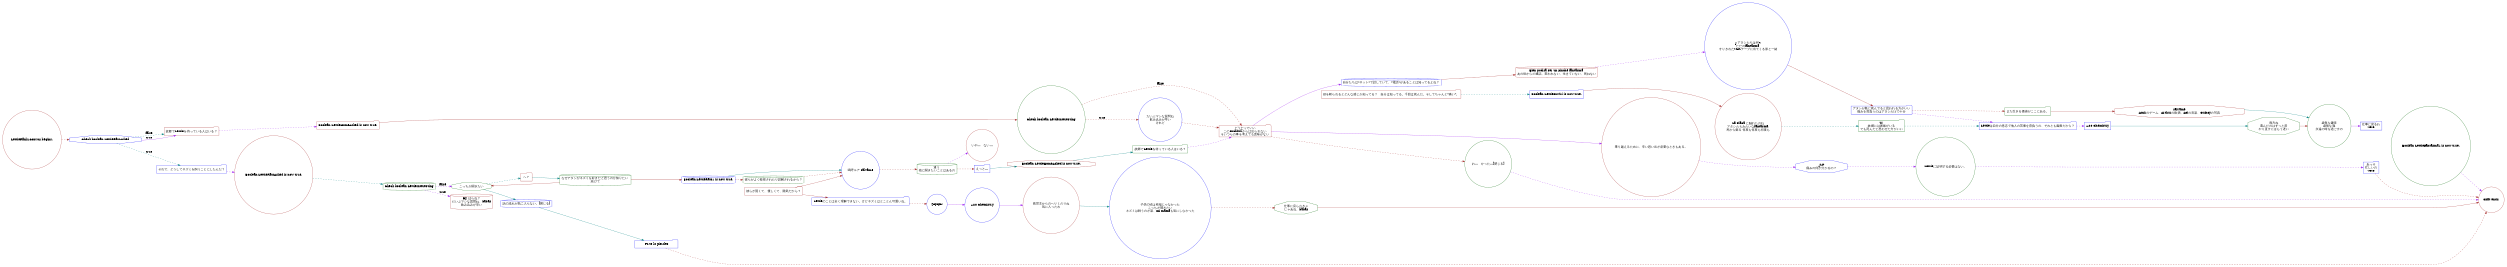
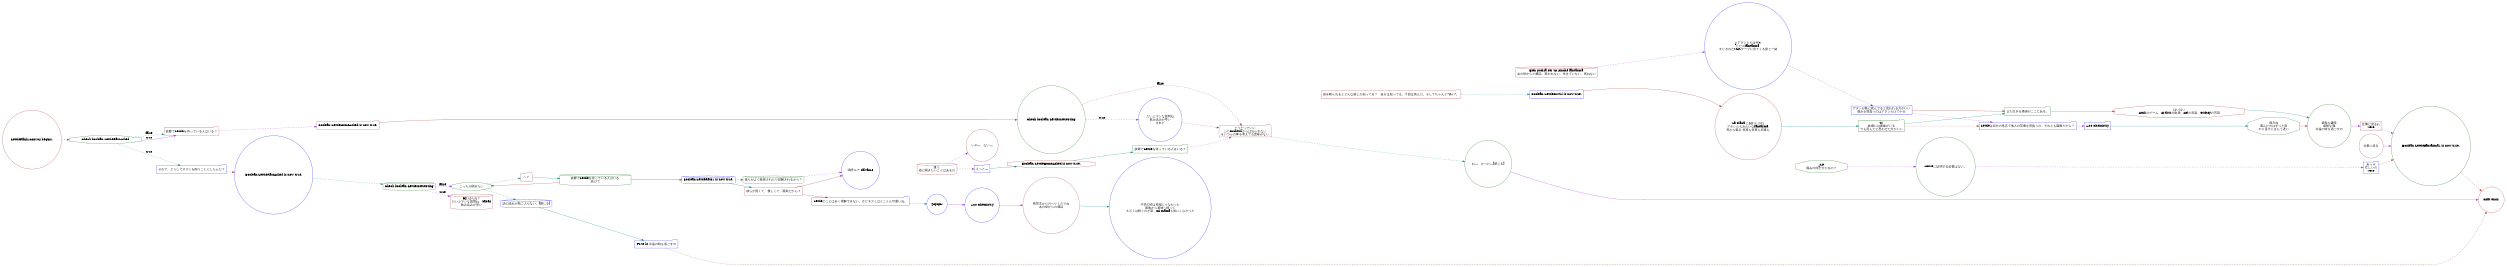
  digraph {
    rankdir=LR
    node [color=blue shape=circle]
    edge [color=brown style=dashed]
    "LettieRank1Convo2 begins." [color=brown]
-   n2 [label="Check boolean LettieRatsAsked" shape=octagon]
+   n2 [color=darkgreen label="Check boolean LettieRatsAsked" shape=octagon]
    n3 [color=brown label="故郷でLettieを待っている人はいる？" shape=folder]
    n4 [label="それで、どうしてネズミを飼うことにしたんだ？" shape=folder]
    n5 [color=brown label="Boolean LettieHomeAsked is now true." shape=folder]
-   n6 [color=brown label="Boolean LettieRatsAsked is now true."]
+   n6 [label="Boolean LettieRatsAsked is now true."]
    n7 [color=darkgreen label="Check boolean LettieInteresting"]
    n8 [color=darkgreen label="Check boolean LettieInteresting" shape=cylinder]
    n9 [label="だいぶマシな質問ね\n飲み込みが早い\nけれど"]
    n10 [color=brown label="どうだっていい\nこのcuchitrilからは出られない\nそいつらの事を考えても意味がない" shape=folder]
    n11 [color=brown label="Ey, ほらね？\nだいぶマシな質問ね、babas\n飲み込みが早い" shape=cylinder]
    n12 [color=darkgreen label="こっちが聞きたい" shape=octagon]
-   n13 [label="自分たちは*ネット*で話していて、*電話*があることは知ってるよね？" shape=cylinder]
-   n14 [color=brown label="乗り越えるために、辛い思い出が必要なときもある。"]
    n15 [color=darkgreen label="わ…　かった…[閉じる]"]
    n16 [color=brown label="へ？" shape=folder]
    n17 [label="話の流れが気に入らない。[閉じる]" shape=cylinder]
    n18 [color=brown label="Bien podría ser un pinche fantasma \nあの世からの通話、変われない、生きていない、死ねない" shape=cylinder]
-   n19 [label="¿Sí?\n痛みの何が分かるの？" shape=octagon]
+   n19 [color=darkgreen label="¿Sí?\n痛みの何が分かるの？" shape=octagon]
    "Chat ends." [color=brown]
-   n21 [color=darkgreen label="なぜアタシがネズミを好きだと思うのか知りたい \n続けて" shape=cylinder]
-   n22 [label="Tú te lo pierdes" shape=folder]
+   n21 [color=darkgreen label="故郷でLettieを待っている人はいる \n続けて" shape=cylinder]
+   n22 [label="Tú te lo 永遠の時を過ごすの" shape=folder]
    n23 [label="¿¡アタシたちは何?!\nただのfantasma \nすりきれたVHSテープに出てくる影と一緒"]
    n24 [color=darkgreen label="Lettieに証明する必要はない。"]
    n25 [label="Boolean LettieRats1 is now true." shape=cylinder]
    n26 [label="アタシが既に死んでると思われる方がいい\n痛みを背負うのはアタシだけで十分" shape=folder]
    n27 [color=brown label="頭を斬られるとどんな感じか知ってる？　自分は知ってる。千回は死んだ。そしてちゃんと*痛い*。" shape=folder]
    n28 [label="Boolean LettieDuviri is now true." shape=folder]
    n29 [label="あっそ\n忙しいの\nVete" shape=folder]
    n30 [color=brown label="彼らが賢くて、優しくて、陽気だから？" shape=folder]
    n31 [color=darkgreen label="彼らがよく軽視されたり誤解されるから？" shape=cylinder]
    n32 [color=darkgreen label="まだ生きる価値がここにある。" shape=folder]
    n33 [label="Lettieは自分の意志で他人の苦痛を背負うの、それとも義務だから？" shape=folder]
    n34 [color=brown label="La Flaca に触れたのね\nアタシたちみたいなfantasma \n死から蘇る 何度も何度も何度も"]
    n35 [label="Lettieのことは全く理解できない。けどネズミはとことん可愛いね。" shape=folder]
    n36 [label="嗚呼ルア sálvame"]
    n37 [label="¡JAJAJA!"]
-   n38 [color=brown label="sálvame\nAmirのゲーム、Arthurの飲酒、Aoiの音楽、Quincyの写真" shape=octagon]
+   n38 [color=brown label="はいはい\nAmirのゲーム、Arthurの飲酒、Aoiの音楽、Quincyの写真" shape=octagon]
    n39 [label="+20 Chemistry" shape=folder]
    n40 [color=darkgreen label="Sí \n故郷には家族がいる\nでも死んだと思わせた方がいい" shape=folder]
-   n41 [color=darkgreen label="違う \n他に聞きたいことはあるの" shape=cylinder]
+   n41 [color=brown label="違う \n他に聞きたいことはあるの" shape=cylinder]
    n42 [label="+20 Chemistry"]
    n43 [color=darkgreen label="虚無な趣味\n虚無な魂\n永遠の時を過ごすの"]
    n44 [color=darkgreen label="両方ね\n選んだのはずっと昔\nやり直すにはもう遅い" shape=octagon]
    n45 [label="えっと…" shape=folder]
    n46 [color=brown label="いや…　ない…"]
-   n47 [color=brown label="救世主からのへりくだりね\n気に入ったわ"]
-   n48 [label="仕事に戻るわ\nVete" shape=folder]
+   n47 [color=brown label="救世主からのへりくだりね\nあの世からの通話"]
+   n48 [color=brown label="仕事に戻るわ\nVete" shape=folder]
    n49 [color=brown label="Boolean LettieHomeAsked is now true." shape=octagon]
-   n50 [label="子供の頃は裕福じゃなかった\nこっちが聞きたい\nネズミは飼うのが楽、mi mamaも気にしなかった"]
+   n50 [label="子供の頃は裕福じゃなかった\n基地から基地へ移って\nネズミは飼うのが楽、mi mamaも気にしなかった"]
    n51 [color=darkgreen label="Boolean LettieFantasma1 is now true."]
+   n52 [color=brown label="仕事に戻る"]
    n53 [color=darkgreen label="故郷でLettieを待っている人はいる？" shape=folder]
-   n54 [color=darkgreen label="仕事に戻らなきゃ\nじゃあね、babas" shape=octagon]
    "LettieRank1Convo2 begins." -> n2
    n2 -> n3 [color=purple label=true style=solid]
    n2 -> n3 [color=teal label=false]
    n2 -> n4 [color=teal label=true]
    n3 -> n5 [color=purple]
-   n4 -> n6 [color=purple]
+   n4 -> n6
    n5 -> n7 [style=solid]
    n6 -> n8 [color=teal]
    n7 -> n9 [label=true]
    n7 -> n10 [label=false]
    n8 -> n11 [color=purple label=true]
    n8 -> n12 [color=purple label=false]
    n9 -> n10
-   n10 -> n13 [color=purple style=solid]
-   n10 -> n14 [color=purple style=solid]
-   n10 -> n15
+   n10 -> n15 [color=teal]
    n12 -> n16 [color=teal]
-   n12 -> n17 [color=teal style=solid]
-   n13 -> n18 [style=solid]
-   n14 -> n19 [color=purple]
-   n15 -> "Chat ends." [color=purple]
+   n12 -> n17 [color=teal]
+   n15 -> "Chat ends." [color=purple style=solid]
    n16 -> n21 [color=teal style=solid]
    n17 -> n22 [color=teal style=solid]
    n18 -> n23 [color=purple]
    n19 -> n24 [color=purple]
    n21 -> n12 [style=solid]
    n21 -> n25 [style=solid]
    n22 -> "Chat ends."
-   n23 -> n26 [style=solid]
+   n23 -> n26
    n24 -> n29 [color=purple]
-   n25 -> n36 [color=teal style=solid]
+   n25 -> n30 [color=teal style=solid]
    n25 -> n31
-   n26 -> n32
+   n26 -> n32 [style=solid]
    n26 -> n33 [color=purple]
    n27 -> n28 [color=teal]
    n28 -> n34 [style=solid]
-   n29 -> "Chat ends."
+   n29 -> n51
    n30 -> n35 [style=solid]
    n30 -> n36 [style=solid]
-   n31 -> n36
+   n31 -> n36 [color=purple]
    n32 -> n38 [style=solid]
    n33 -> n39 [color=purple]
-   n34 -> n40 [color=teal]
-   n35 -> n37
-   n36 -> n41
+   n34 -> n40 [color=teal style=solid]
+   n35 -> n37 [color=teal]
    n37 -> n42 [color=purple style=solid]
    n38 -> n43 [color=teal style=solid]
    n39 -> n44 [color=teal style=solid]
-   n40 -> n33 [color=teal]
+   n40 -> n32 [color=teal style=solid]
+   n40 -> n33
    n41 -> n45
    n41 -> n46 [color=purple]
    n42 -> n47 [color=purple style=solid]
    n43 -> n48 [color=purple style=solid]
    n44 -> n43 [style=solid]
    n45 -> n49 [color=teal style=solid]
    n47 -> n50 [color=teal style=solid]
+   n48 -> n51 [color=purple]
    n49 -> n53 [color=teal style=solid]
-   n50 -> n54
-   n51 -> "Chat ends." [color=purple]
+   n51 -> "Chat ends."
+   n52 -> n51 [color=purple style=solid]
    n53 -> n10 [color=purple]
-   n54 -> "Chat ends." [style=solid]
  }
